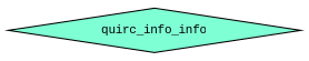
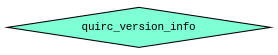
  digraph {
    rankdir=LR
    fontname="Liberation Mono"
-   n1 [color=black fillcolor=aquamarine fontname="Liberation Mono" fontsize=10 height=0.2 label=quirc_info_info shape=diamond style=filled width=0.4]
+   n1 [color=black fillcolor=aquamarine fontname="Liberation Mono" fontsize=10 height=0.2 label=quirc_version_info shape=diamond style=filled width=0.4]
  }
